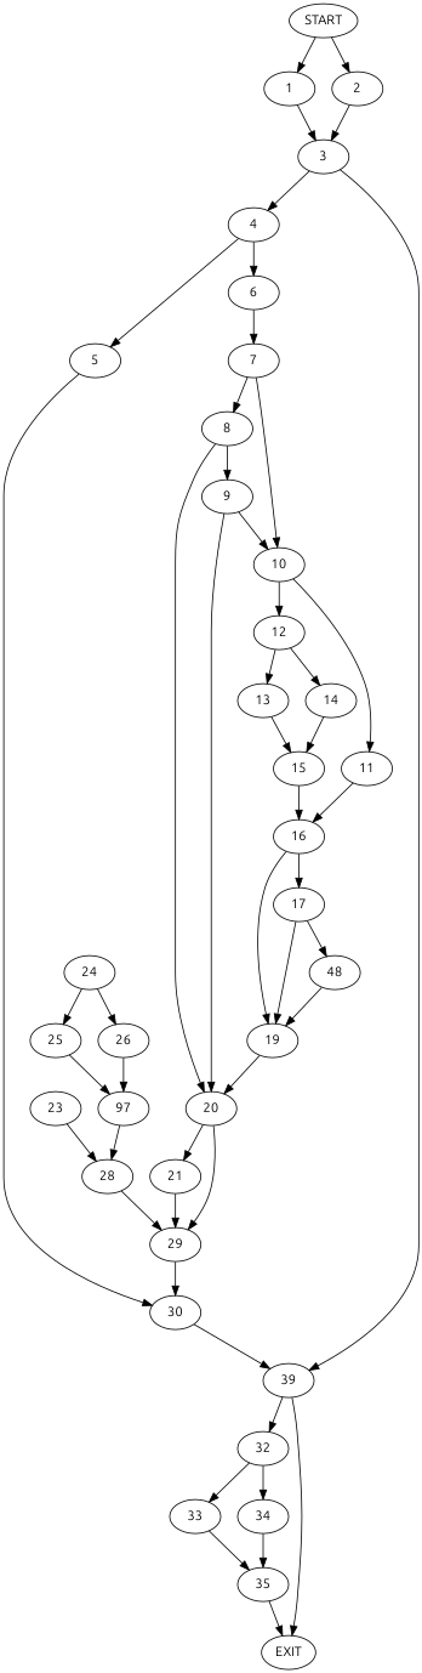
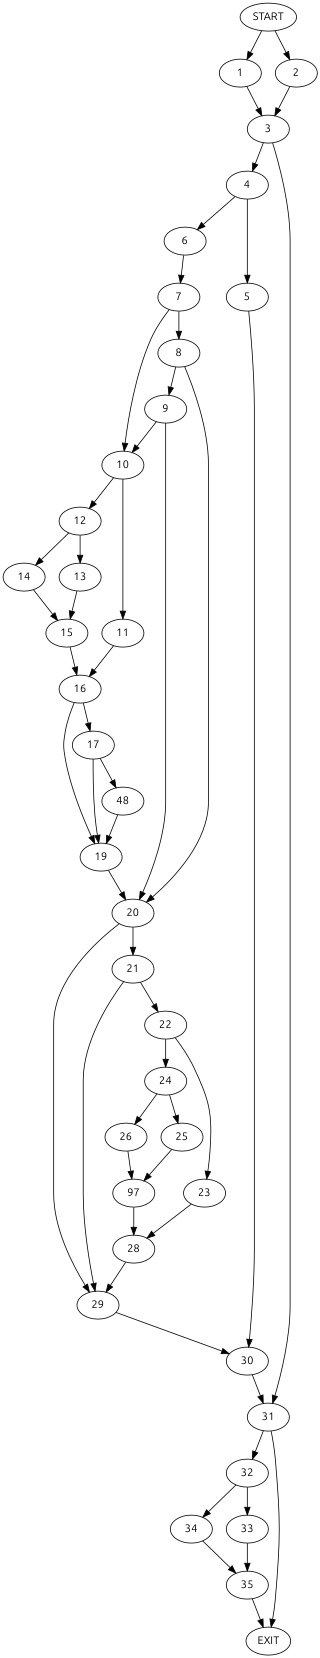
  digraph {
    fontname=Ubuntu
    node [fontname=Ubuntu]
    edge [fontname=Ubuntu]
    n1 [label=START]
    1
    2
    3
    4
-   31 [label=39]
+   31
    5
    6
    32
    n10 [label=EXIT]
    30
    7
    8
    10
    9
    20
    11
    12
    21
    29
    16
    13
    14
    17
    19
    15
    n27 [label=48]
+   22
    23
    24
    28
    25
    26
    n34 [label=97]
    33
    34
    35
    n1 -> 1
    n1 -> 2
    1 -> 3
    2 -> 3
    3 -> 4
    3 -> 31
    4 -> 5
    4 -> 6
    31 -> 32
    31 -> n10
    5 -> 30
    6 -> 7
    32 -> 33
    32 -> 34
    30 -> 31
    7 -> 8
    7 -> 10
    8 -> 9
    8 -> 20
    10 -> 11
    10 -> 12
    9 -> 10
    9 -> 20
    20 -> 21
    20 -> 29
    11 -> 16
    12 -> 13
    12 -> 14
    21 -> 29
+   21 -> 22
    29 -> 30
    16 -> 17
    16 -> 19
    13 -> 15
    14 -> 15
    17 -> 19
    17 -> n27
    19 -> 20
    15 -> 16
    n27 -> 19
+   22 -> 23
+   22 -> 24
    23 -> 28
    24 -> 25
    24 -> 26
    28 -> 29
    25 -> n34
    26 -> n34
    n34 -> 28
    33 -> 35
    34 -> 35
    35 -> n10
  }
